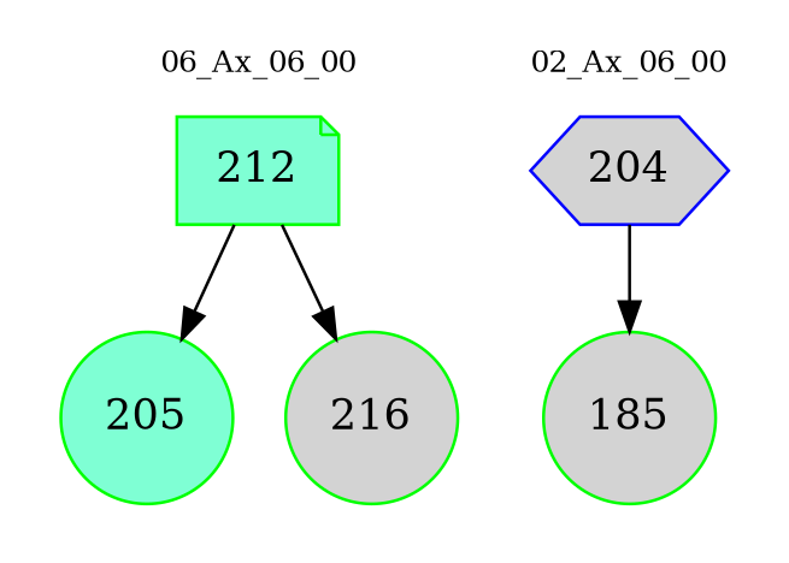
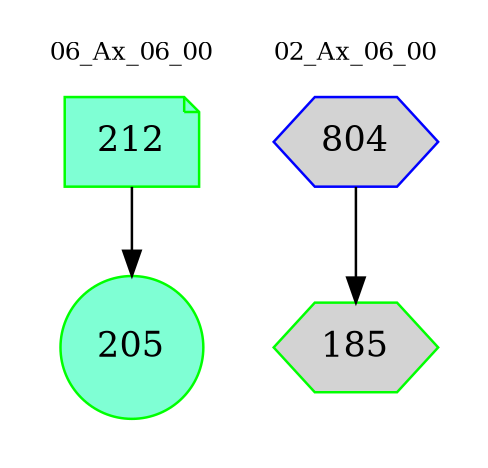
  digraph {
    node [color=green fillcolor=lightgrey shape=circle style=filled]
    edge [color=black]
    n1 [fillcolor=aquamarine label=212 shape=note]
    n2 [fillcolor=aquamarine label=205]
-   n3 [label=216]
-   n4 [color=blue label=204 shape=hexagon]
-   n5 [label=185]
+   n4 [color=blue label=804 shape=hexagon]
+   n5 [label=185 shape=hexagon]
    subgraph cluster_1 {
      color=white
      fontsize=10
      label="06_Ax_06_00"
      n1
      n2
-     n3
    }
    subgraph cluster_2 {
      color=white
      fontsize=10
      label="02_Ax_06_00"
      n4
      n5
    }
    n1 -> n2
-   n1 -> n3
    n4 -> n5
  }
